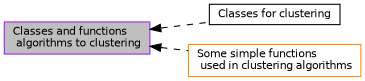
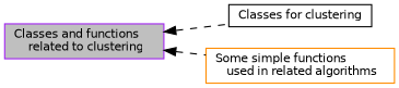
  digraph {
    rankdir=LR
    node [fillcolor=white fontname=Helvetica fontsize=10 shape=box style=filled]
    edge [dir=back fontname=Helvetica fontsize=10 labelfontname=Helvetica labelfontsize=10 shape=plaintext style=dashed]
    n1 [color=black height=0.2 label="Classes for clustering" width=0.4]
-   n2 [color=darkorange height=0.2 label="Some simple functions\l used in clustering algorithms" width=0.4]
-   n3 [color=purple fillcolor=grey75 fontcolor=black height=0.2 label="Classes and functions\l algorithms to clustering" width=0.4]
+   n2 [color=darkorange height=0.2 label="Some simple functions\l used in related algorithms" width=0.4]
+   n3 [color=purple fillcolor=grey75 fontcolor=black height=0.2 label="Classes and functions\l related to clustering" width=0.4]
    n3 -> n1
    n3 -> n2
  }
